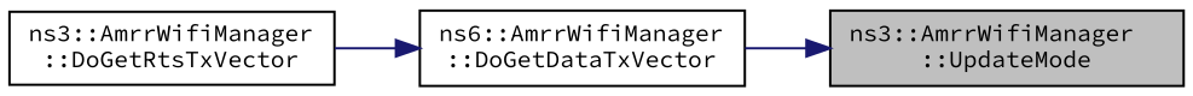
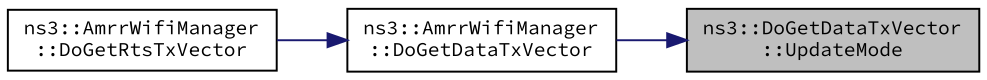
  digraph {
    fontname="Source Code Pro"
    rankdir=RL
    node [color=black fillcolor=white fontname="Source Code Pro" fontsize=10 shape=record style=filled]
    edge [color=midnightblue dir=back fontname="Source Code Pro" fontsize=10 labelfontname=Helvetica labelfontsize=10 style=solid]
-   n1 [fillcolor=grey75 fontcolor=black height=0.2 label="ns3::AmrrWifiManager\l::UpdateMode" width=0.4]
-   n2 [height=0.2 label="ns6::AmrrWifiManager\l::DoGetDataTxVector" width=0.4]
+   n1 [fillcolor=grey75 fontcolor=black height=0.2 label="ns3::DoGetDataTxVector\l::UpdateMode" width=0.4]
+   n2 [height=0.2 label="ns3::AmrrWifiManager\l::DoGetDataTxVector" width=0.4]
    n3 [height=0.2 label="ns3::AmrrWifiManager\l::DoGetRtsTxVector" width=0.4]
    n1 -> n2
    n2 -> n3
  }
